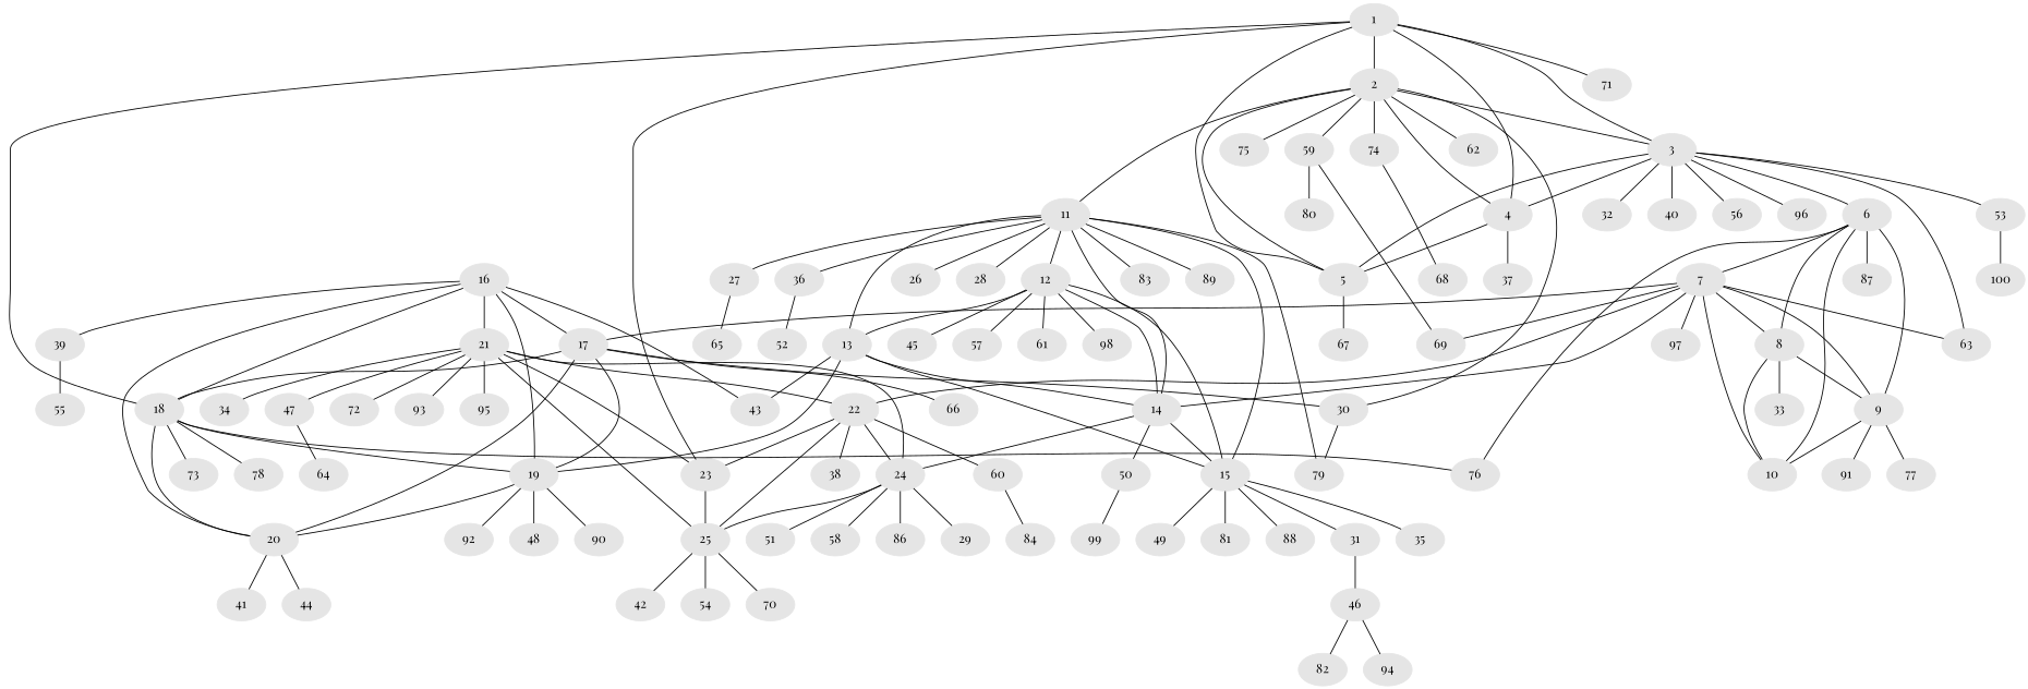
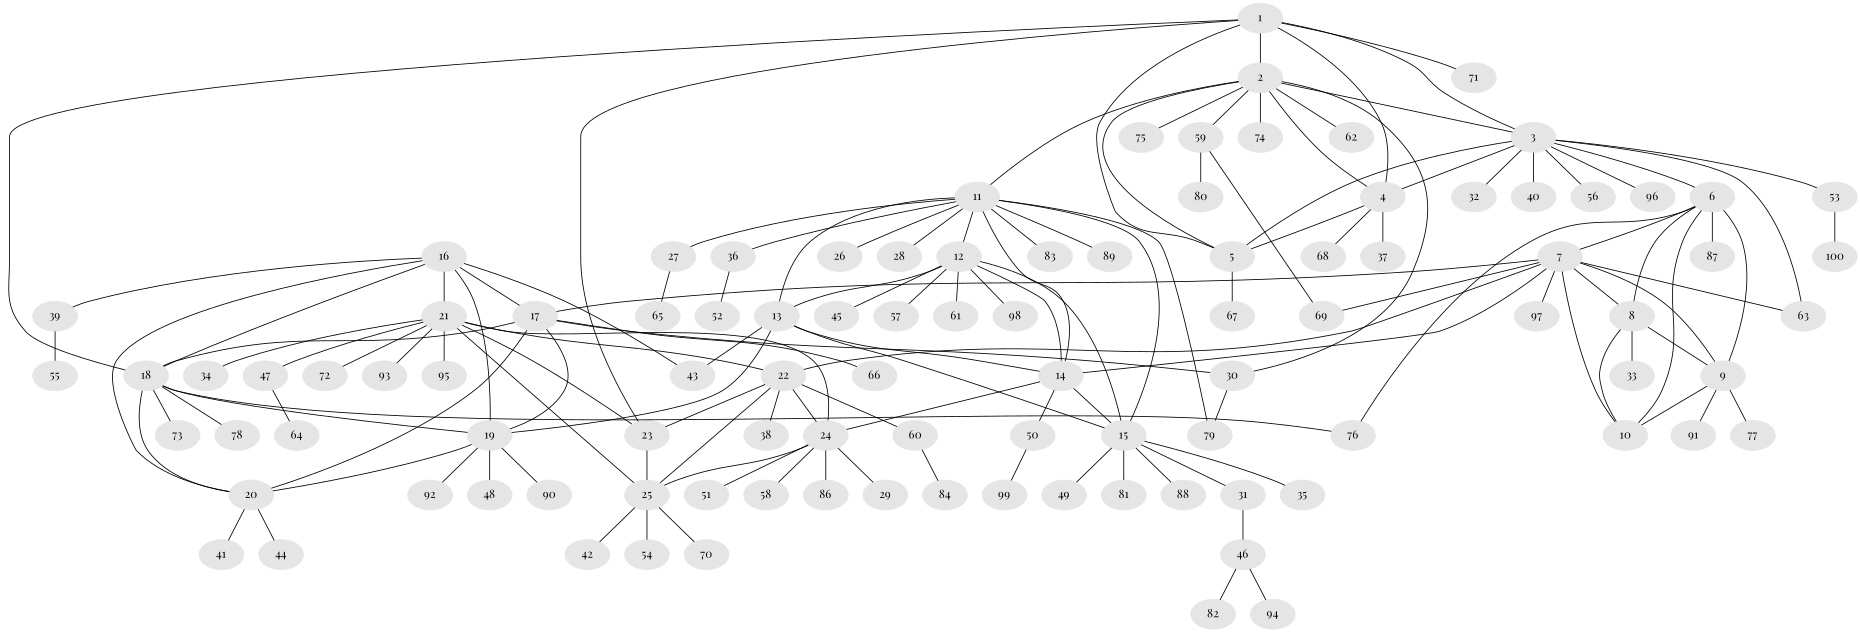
  graph {
    fontname="Playfair Display"
    node [color=gray90 fontname="Playfair Display" style=filled]
    edge [fontname="Playfair Display"]
    1
    2
    3
    4
    5
    18
    23
    71
    11
    30
    59
    62
    74
    75
    6
    32
    40
    53
    56
    63
    96
    37
    68
    67
    76
    19
    20
    73
    78
    25
    14
    12
    13
    15
    26
    27
    28
    36
    79
    83
    89
    69
    80
    7
    8
    9
    10
    87
    100
    17
    22
    97
    33
    77
    91
    24
    50
    66
    38
    60
    45
    57
    61
    98
    43
    31
    35
    49
    81
    88
    65
    52
    48
    90
    92
    29
    51
    58
    86
    99
    46
    16
    21
    39
    41
    44
    34
    47
    72
    93
    95
    55
    42
    54
    70
    64
    84
    82
    94
    1 -- 2
    1 -- 3
    1 -- 4
    1 -- 5
    1 -- 18
    1 -- 23
    1 -- 71
    2 -- 3
    2 -- 4
    2 -- 5
    2 -- 11
    2 -- 30
    2 -- 59
    2 -- 62
    2 -- 74
    2 -- 75
    3 -- 4
    3 -- 5
    3 -- 6
    3 -- 32
    3 -- 40
    3 -- 53
    3 -- 56
    3 -- 63
    3 -- 96
    4 -- 5
    4 -- 37
-   74 -- 68
+   4 -- 68
    5 -- 67
    18 -- 76
    18 -- 19
    18 -- 20
    18 -- 73
    18 -- 78
    23 -- 25
    11 -- 14
    11 -- 12
    11 -- 13
    11 -- 15
    11 -- 26
    11 -- 27
    11 -- 28
    11 -- 36
    11 -- 79
    11 -- 83
    11 -- 89
    30 -- 79
    59 -- 69
    59 -- 80
    6 -- 76
    6 -- 7
    6 -- 8
    6 -- 9
    6 -- 10
    6 -- 87
    53 -- 100
    19 -- 20
    19 -- 48
    19 -- 90
    19 -- 92
    20 -- 41
    20 -- 44
    25 -- 42
    25 -- 54
    25 -- 70
    14 -- 15
    14 -- 24
    14 -- 50
    12 -- 14
    12 -- 13
    12 -- 15
    12 -- 45
    12 -- 57
    12 -- 61
    12 -- 98
    13 -- 19
    13 -- 14
    13 -- 15
    13 -- 43
    15 -- 31
    15 -- 35
    15 -- 49
    15 -- 81
    15 -- 88
    27 -- 65
    36 -- 52
    7 -- 63
    7 -- 14
    7 -- 69
    7 -- 8
    7 -- 9
    7 -- 10
    7 -- 17
    7 -- 22
    7 -- 97
    8 -- 9
    8 -- 10
    8 -- 33
    9 -- 10
    9 -- 77
    9 -- 91
    17 -- 18
    17 -- 30
    17 -- 19
    17 -- 20
    17 -- 66
    22 -- 23
    22 -- 25
    22 -- 24
    22 -- 38
    22 -- 60
    24 -- 25
    24 -- 29
    24 -- 51
    24 -- 58
    24 -- 86
    50 -- 99
    60 -- 84
    31 -- 46
    46 -- 82
    46 -- 94
    16 -- 18
    16 -- 19
    16 -- 20
    16 -- 17
    16 -- 43
    16 -- 21
    16 -- 39
    21 -- 23
    21 -- 25
    21 -- 22
    21 -- 24
    21 -- 34
    21 -- 47
    21 -- 72
    21 -- 93
    21 -- 95
    39 -- 55
    47 -- 64
  }
